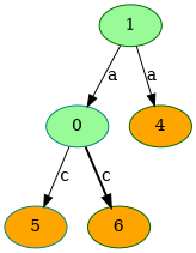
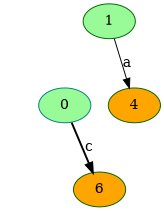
  strict digraph {
    node [color=darkgreen fillcolor=orange style=filled]
    edge [style=solid]
    0 [color=teal fillcolor=palegreen]
-   5 [color=teal]
    6
    1 [fillcolor=palegreen]
    4
-   0 -> 5 [label=c]
    0 -> 6 [label=c style=bold]
-   1 -> 0 [label=a]
    1 -> 4 [label=a]
  }
